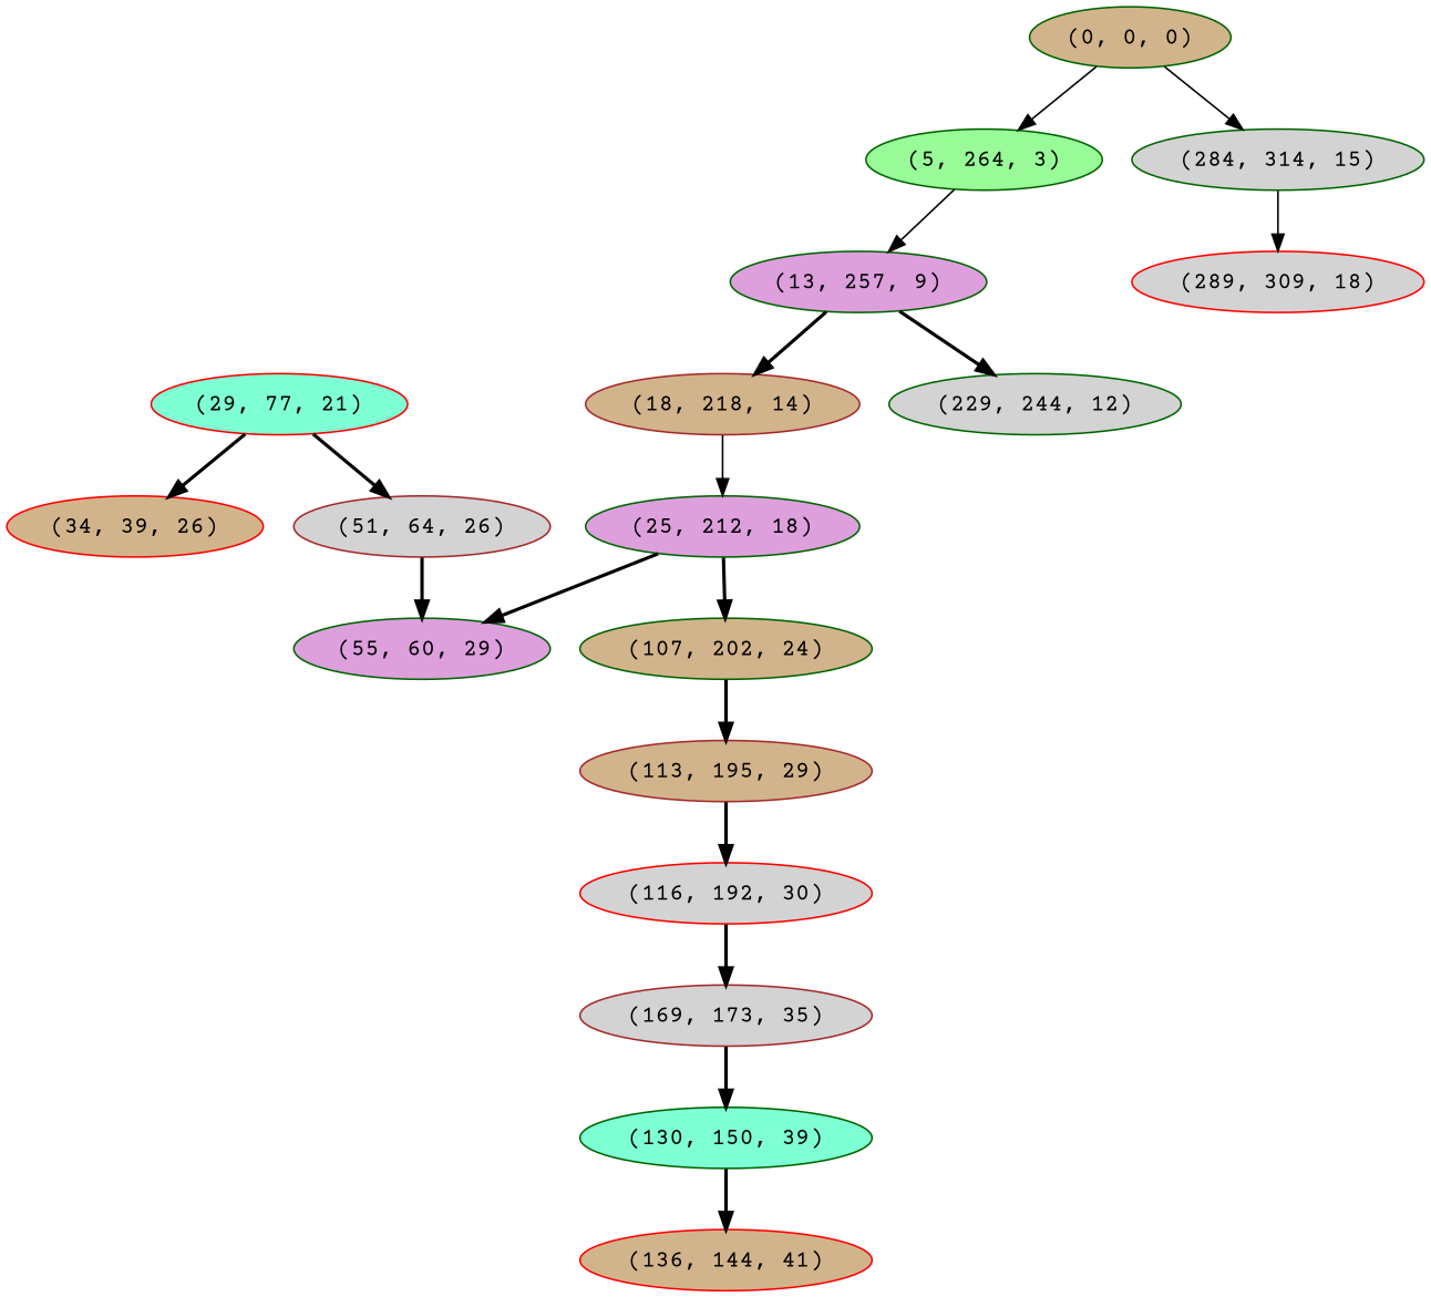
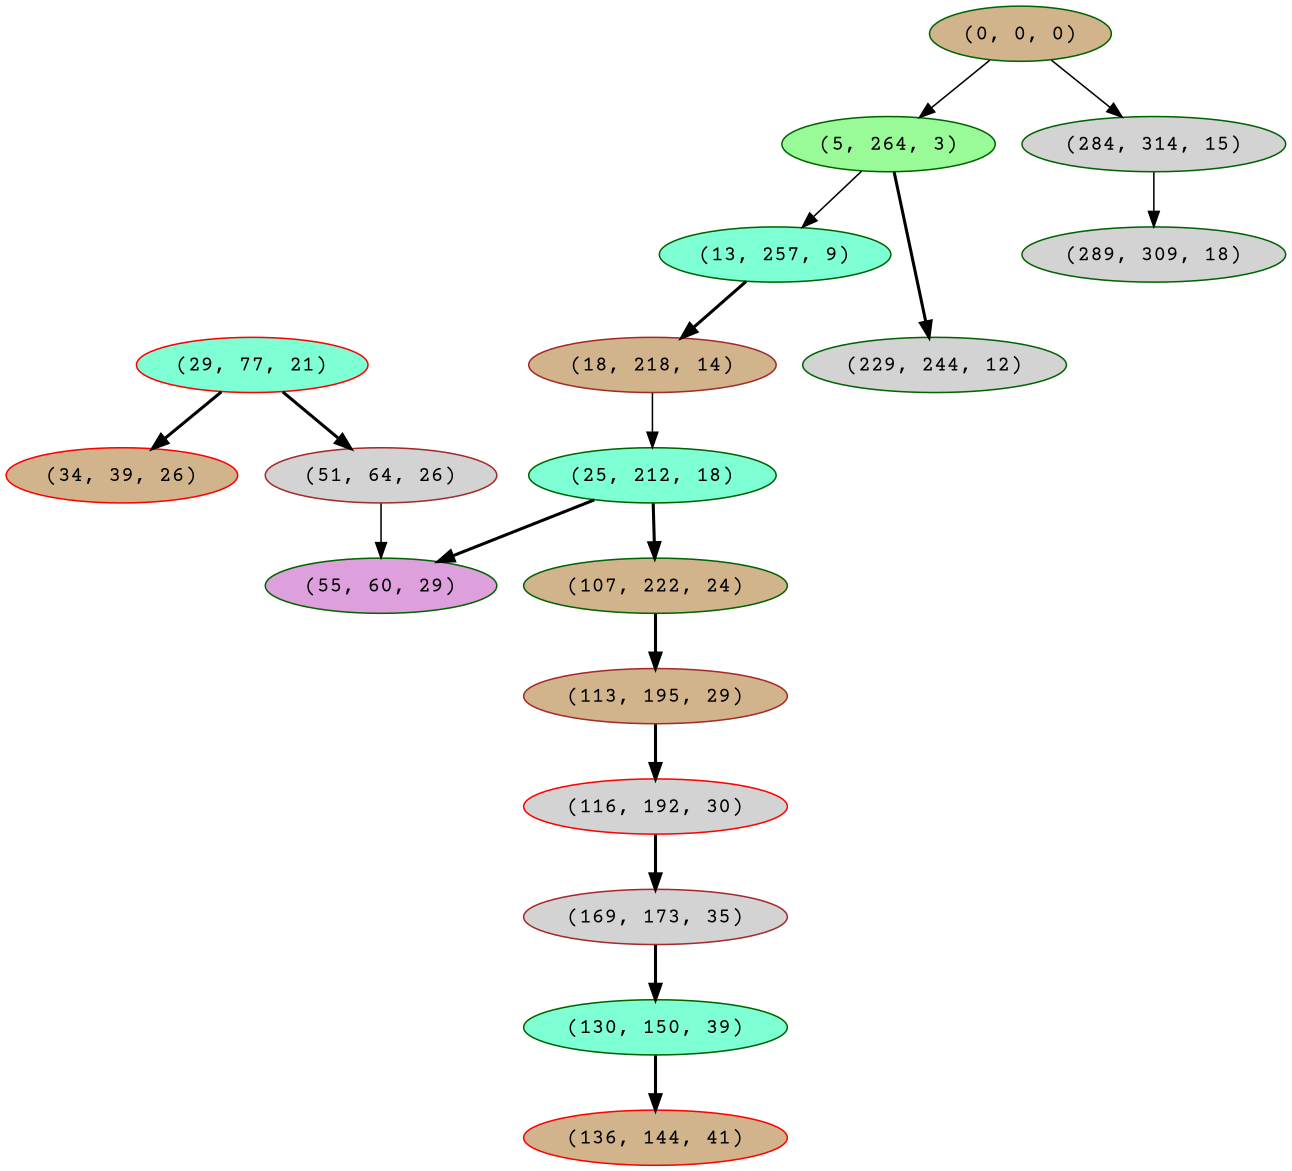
  digraph {
    fontname="Courier Prime"
    node [color=darkgreen fillcolor=tan fontname="Courier Prime" style=filled]
    edge [fontname="Courier Prime" style=bold]
    "(5, 264, 3)" [fillcolor=palegreen]
    "(0, 0, 0)"
    "(284, 314, 15)" [fillcolor=lightgrey]
-   "(13, 257, 9)" [fillcolor=plum]
-   "(289, 309, 18)" [color=red fillcolor=lightgrey]
+   "(13, 257, 9)" [fillcolor=aquamarine]
+   "(289, 309, 18)" [fillcolor=lightgrey]
    "(18, 218, 14)" [color=brown]
    "(229, 244, 12)" [fillcolor=lightgrey]
-   "(25, 212, 18)" [fillcolor=plum]
-   "(107, 202, 24)"
+   "(25, 212, 18)" [fillcolor=aquamarine]
+   "(107, 202, 24)" [label="(107, 222, 24)"]
    "(55, 60, 29)" [fillcolor=plum]
    "(29, 77, 21)" [color=red fillcolor=aquamarine]
    "(34, 39, 26)" [color=red]
    "(51, 64, 26)" [color=brown fillcolor=lightgrey]
    "(113, 195, 29)" [color=brown]
    "(116, 192, 30)" [color=red fillcolor=lightgrey]
    "(169, 173, 35)" [color=brown fillcolor=lightgrey]
    "(130, 150, 39)" [fillcolor=aquamarine]
    "(136, 144, 41)" [color=red]
    "(5, 264, 3)" -> "(13, 257, 9)" [style=solid]
    "(0, 0, 0)" -> "(5, 264, 3)" [style=solid]
    "(0, 0, 0)" -> "(284, 314, 15)" [style=solid]
    "(284, 314, 15)" -> "(289, 309, 18)" [style=solid]
    "(13, 257, 9)" -> "(18, 218, 14)"
-   "(13, 257, 9)" -> "(229, 244, 12)"
+   "(5, 264, 3)" -> "(229, 244, 12)"
    "(18, 218, 14)" -> "(25, 212, 18)" [style=solid]
    "(25, 212, 18)" -> "(107, 202, 24)"
    "(25, 212, 18)" -> "(55, 60, 29)"
    "(107, 202, 24)" -> "(113, 195, 29)"
    "(29, 77, 21)" -> "(34, 39, 26)"
    "(29, 77, 21)" -> "(51, 64, 26)"
-   "(51, 64, 26)" -> "(55, 60, 29)"
+   "(51, 64, 26)" -> "(55, 60, 29)" [style=solid]
    "(113, 195, 29)" -> "(116, 192, 30)"
    "(116, 192, 30)" -> "(169, 173, 35)"
    "(169, 173, 35)" -> "(130, 150, 39)"
    "(130, 150, 39)" -> "(136, 144, 41)"
  }
